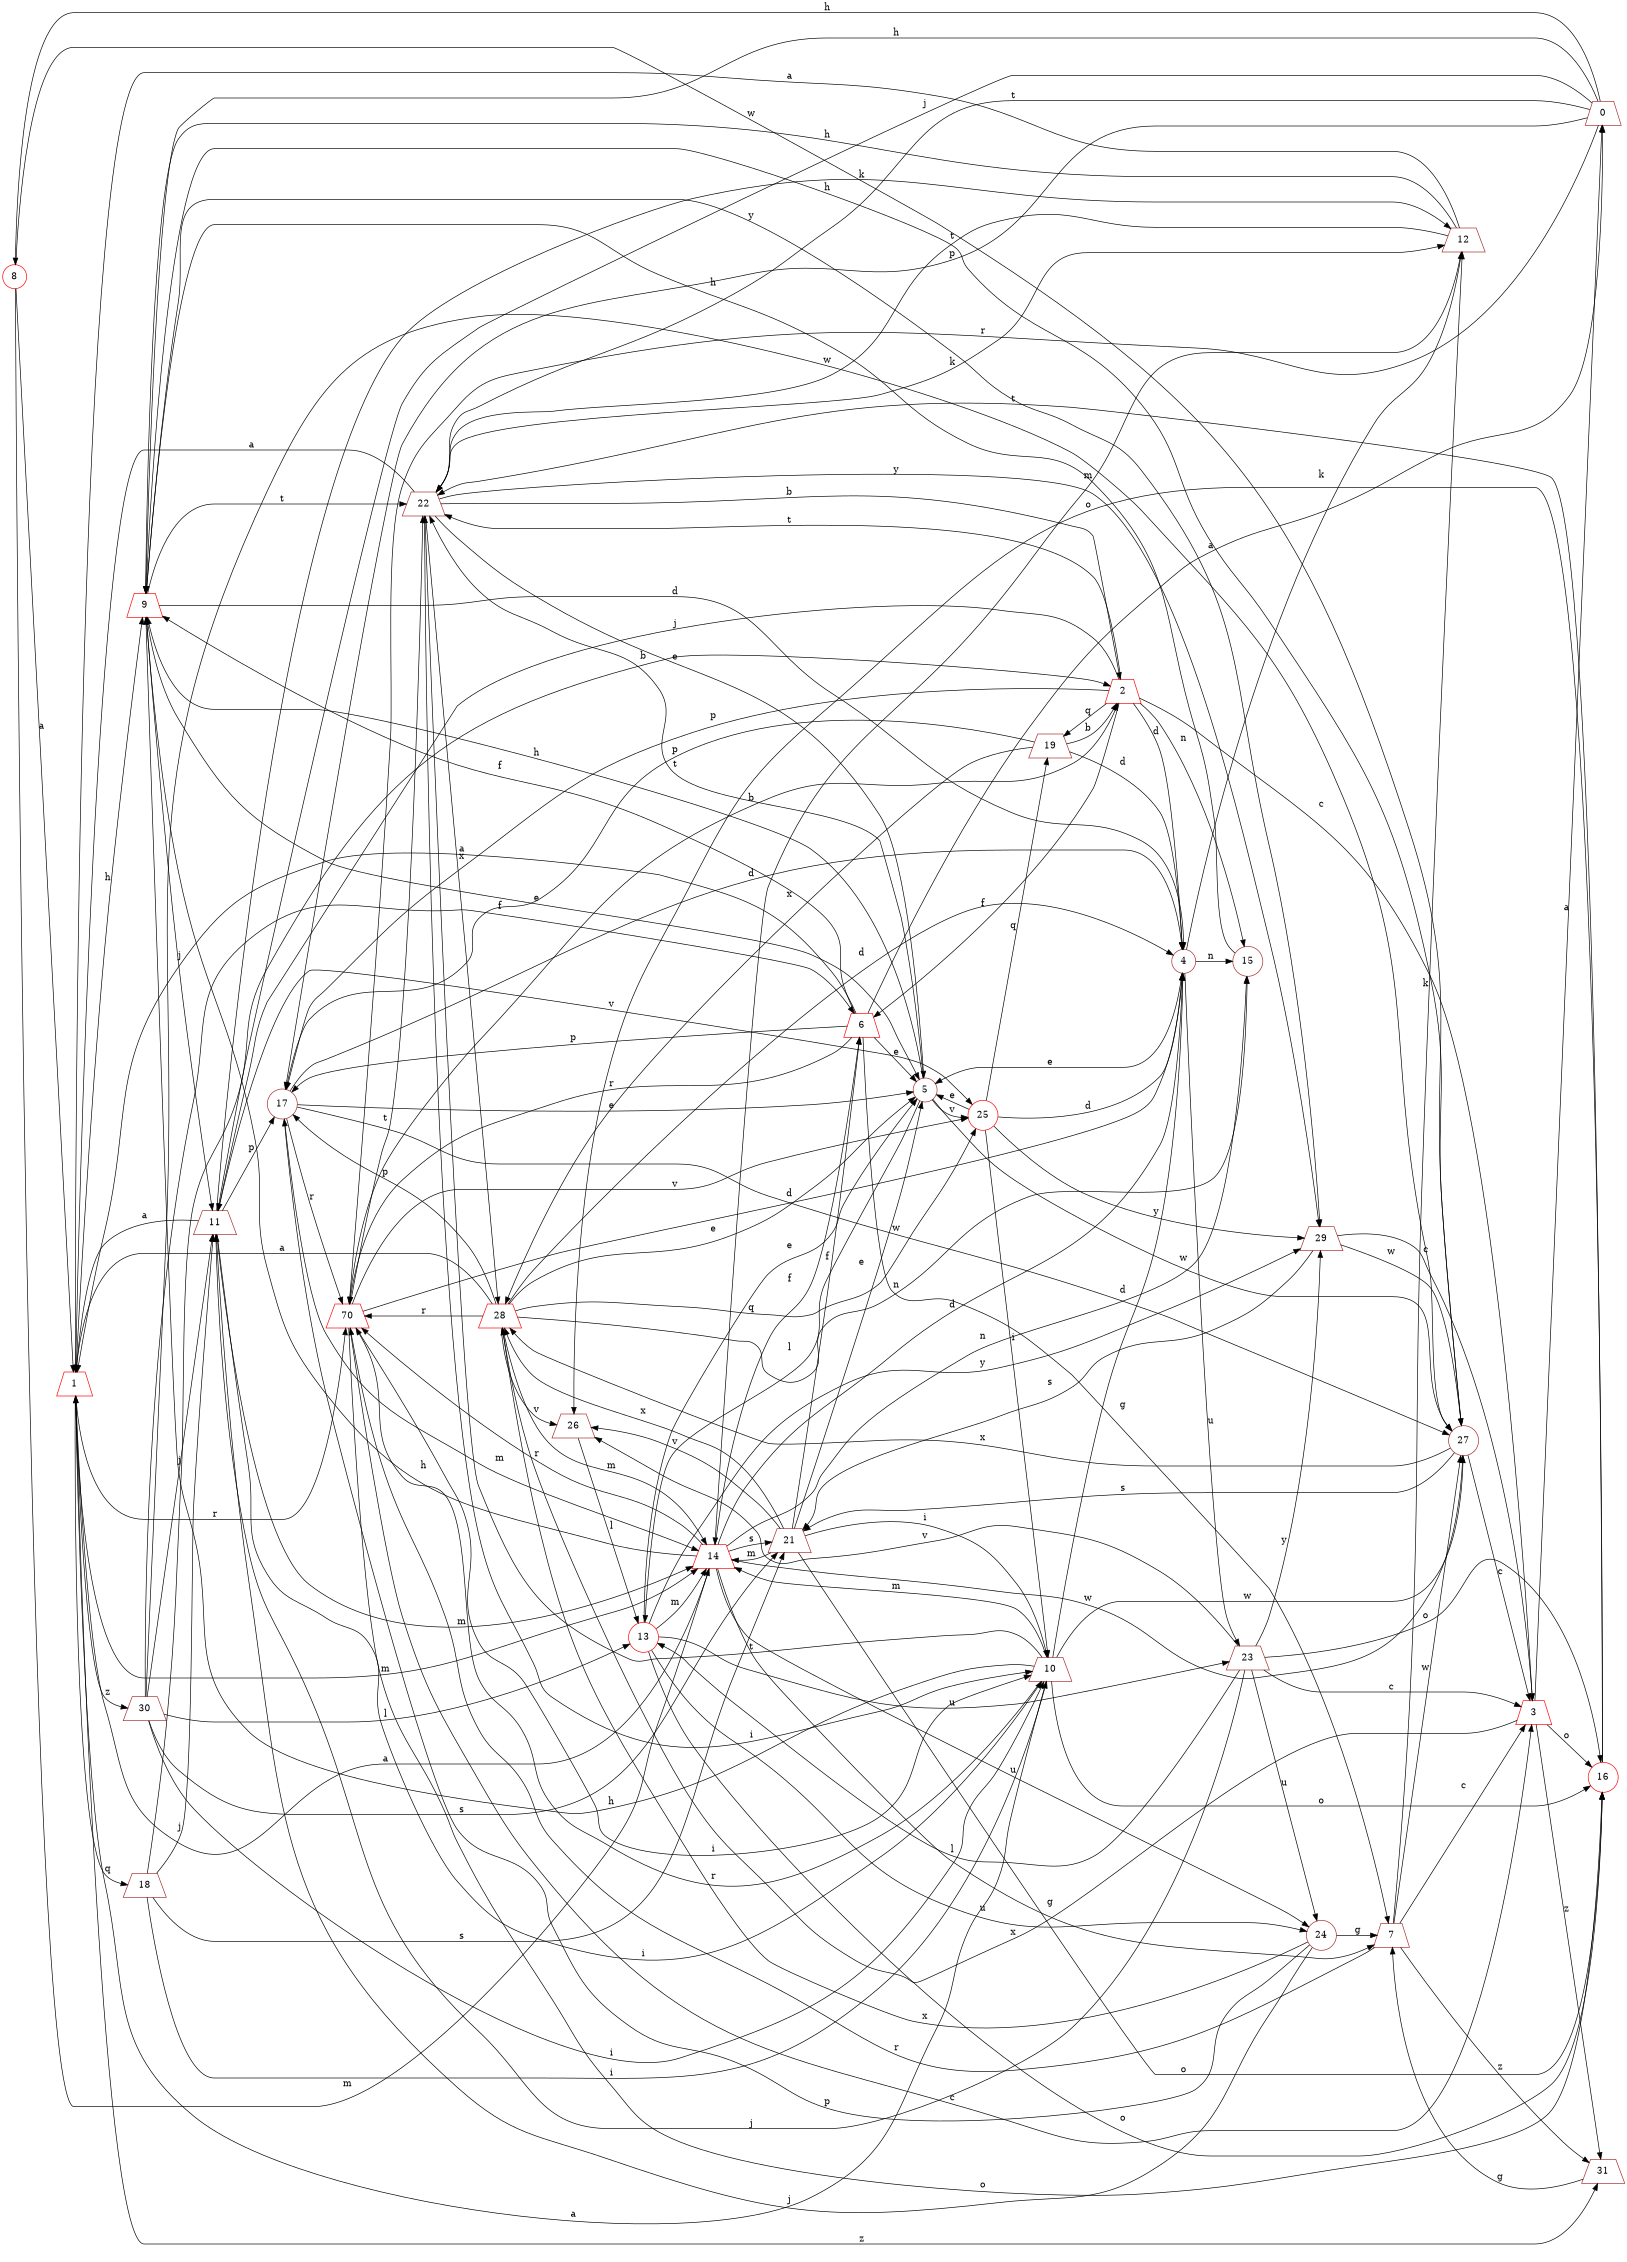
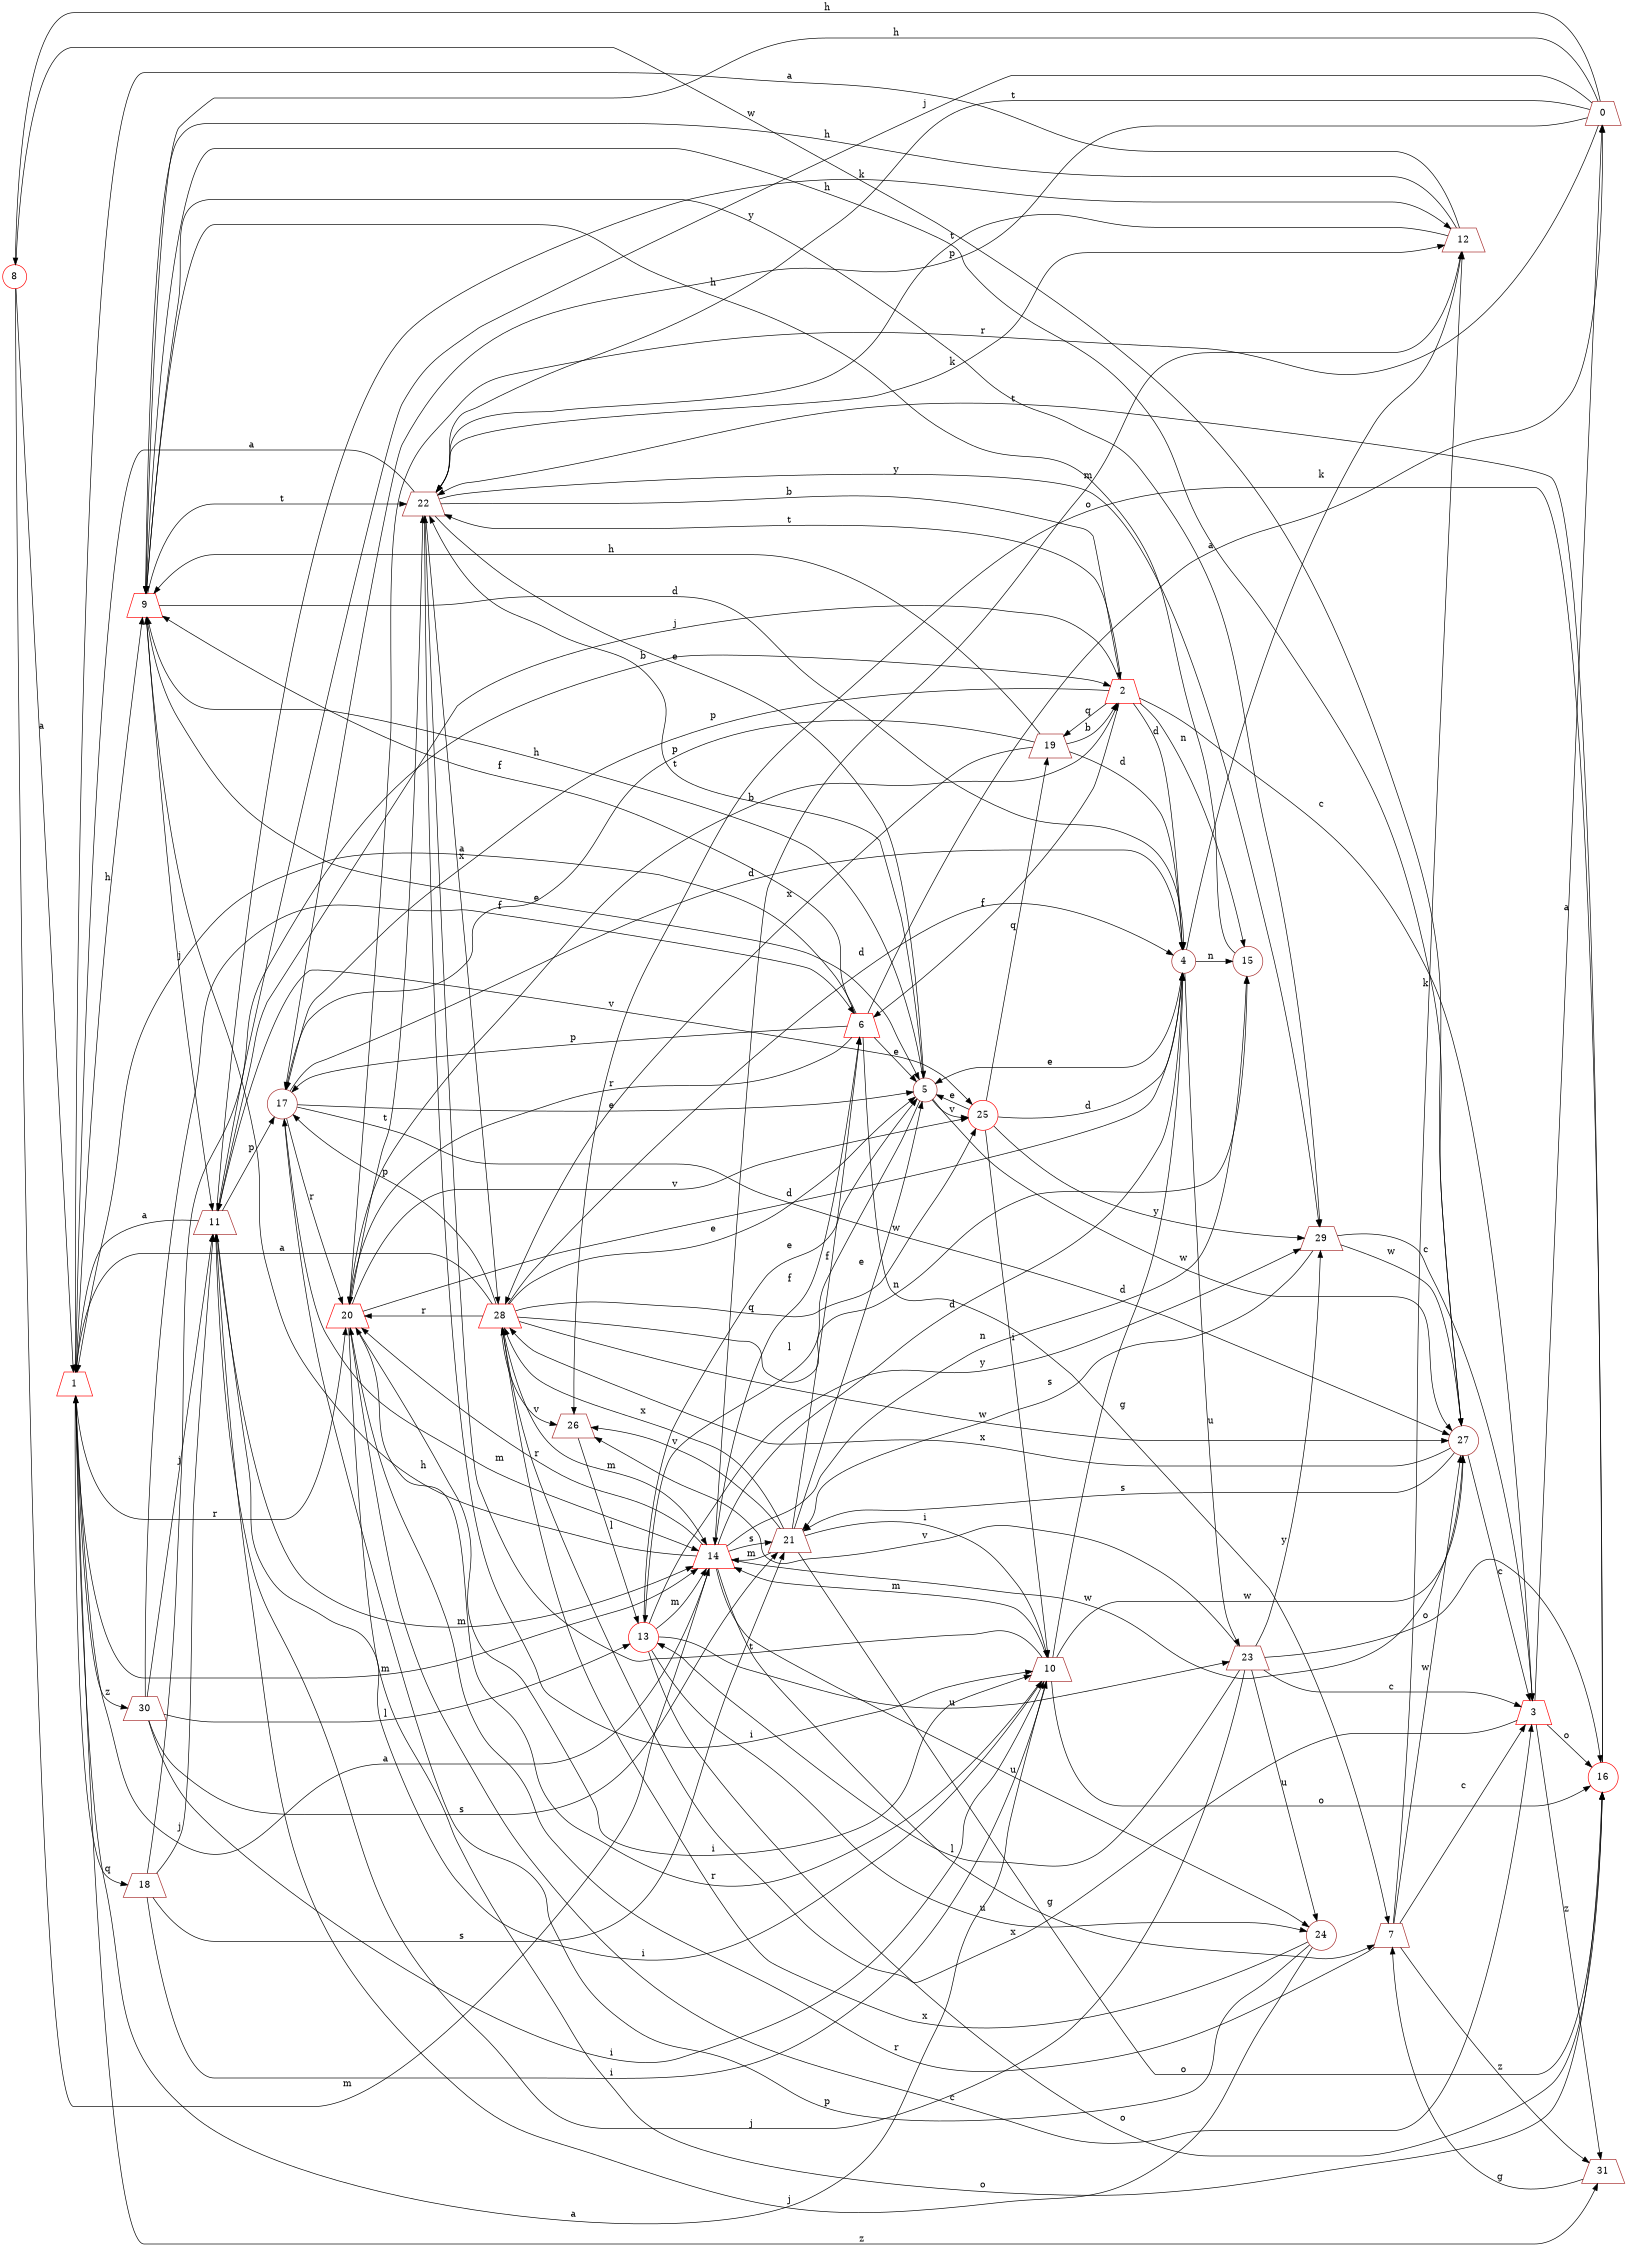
  strict digraph {
    rankdir=LR
    node [color=brown shape=trapezium]
    8 [color=red shape=circle]
    0
    9 [color=red]
    11
    17 [shape=circle]
-   20 [color=red label=70]
+   20 [color=red]
    22
    1 [color=red]
    14 [color=red]
    27 [shape=circle]
    4 [shape=circle]
    5 [shape=circle]
    29
    12
    25 [color=red shape=circle]
    10
    13 [color=red shape=circle]
    16 [color=red shape=circle]
    23
    24 [shape=circle]
    2 [color=red]
    3 [color=red]
    28 [color=red]
    18
    30
    31
    6 [color=red]
    15 [shape=circle]
    7
    21
    19
    26
    8 -> 1 [label=a]
    8 -> 14 [label=m]
    8 -> 27 [label=w]
    0 -> 8 [label=h]
    0 -> 9 [label=h]
    0 -> 11 [label=j]
    0 -> 17 [label=p]
    0 -> 20 [label=r]
    0 -> 22 [label=t]
    9 -> 11 [label=j]
    9 -> 22 [label=t]
    9 -> 4 [label=d]
    9 -> 5 [label=e]
    9 -> 29 [label=y]
    11 -> 17 [label=p]
    11 -> 1 [label=a]
    11 -> 14 [label=m]
    11 -> 12 [label=k]
    11 -> 25 [label=v]
    11 -> 10 [label=i]
    17 -> 20 [label=r]
    17 -> 14 [label=m]
    17 -> 27 [label=w]
    17 -> 4 [label=d]
    17 -> 5 [label=e]
    20 -> 22 [label=t]
    20 -> 4 [label=d]
    20 -> 25 [label=v]
    20 -> 10 [label=i]
    20 -> 16 [label=o]
    20 -> 2 [label=b]
    20 -> 3 [label=c]
    22 -> 1 [label=a]
    22 -> 5 [label=e]
    22 -> 29 [label=y]
    22 -> 12 [label=k]
    22 -> 10 [label=i]
    22 -> 2 [label=b]
    22 -> 28 [label=x]
    1 -> 9 [label=h]
    1 -> 20 [label=r]
    1 -> 14 [label=m]
    1 -> 18 [label=q]
    1 -> 30 [label=z]
    1 -> 31 [label=z]
    14 -> 9 [label=h]
    14 -> 20 [label=r]
    14 -> 1 [label=a]
    14 -> 27 [label=w]
    14 -> 4 [label=d]
    14 -> 24 [label=u]
    14 -> 6 [label=f]
    14 -> 15 [label=n]
    14 -> 7 [label=g]
    14 -> 21 [label=s]
    27 -> 9 [label=h]
    27 -> 3 [label=c]
    27 -> 28 [label=x]
    27 -> 21 [label=s]
    4 -> 5 [label=e]
    4 -> 12 [label=k]
    4 -> 23 [label=u]
    4 -> 15 [label=n]
    5 -> 9 [label=h]
    5 -> 22 [label=t]
    5 -> 27 [label=w]
    5 -> 25 [label=v]
    5 -> 13 [label=l]
    29 -> 27 [label=w]
    29 -> 3 [label=c]
    29 -> 21 [label=s]
    12 -> 9 [label=h]
    12 -> 22 [label=t]
    12 -> 1 [label=a]
    12 -> 14 [label=m]
    25 -> 4 [label=d]
    25 -> 5 [label=e]
    25 -> 29 [label=y]
    25 -> 10 [label=i]
    25 -> 19 [label=q]
-   10 -> 9 [label=h]
+   19 -> 9 [label=h]
    10 -> 20 [label=r]
    10 -> 22 [label=t]
    10 -> 1 [label=a]
    10 -> 14 [label=m]
    10 -> 27 [label=w]
    10 -> 4 [label=d]
    10 -> 16 [label=o]
    13 -> 14 [label=m]
    13 -> 5 [label=e]
    13 -> 29 [label=y]
    13 -> 16 [label=o]
    13 -> 23 [label=u]
    13 -> 24 [label=u]
    16 -> 22 [label=t]
    16 -> 26 [label=o]
    23 -> 11 [label=j]
    23 -> 29 [label=y]
    23 -> 13 [label=l]
    23 -> 16 [label=o]
    23 -> 24 [label=u]
    23 -> 3 [label=c]
    23 -> 26 [label=v]
    24 -> 11 [label=j]
    24 -> 17 [label=p]
    24 -> 28 [label=x]
-   24 -> 7 [label=g]
    2 -> 11 [label=j]
    2 -> 17 [label=p]
    2 -> 22 [label=t]
    2 -> 4 [label=d]
    2 -> 3 [label=c]
    2 -> 6 [label=f]
    2 -> 15 [label=n]
    2 -> 19 [label=q]
    3 -> 0 [label=a]
    3 -> 16 [label=o]
    3 -> 28 [label=x]
    3 -> 31 [label=z]
    28 -> 17 [label=p]
    28 -> 20 [label=r]
    28 -> 1 [label=a]
    28 -> 14 [label=m]
-   30 -> 27 [label=w]
+   28 -> 27 [label=w]
    28 -> 4 [label=d]
    28 -> 5 [label=e]
    28 -> 25 [label=q]
    28 -> 15 [label=n]
    28 -> 26 [label=v]
    18 -> 11 [label=j]
    18 -> 10 [label=i]
    18 -> 2 [label=b]
    18 -> 21 [label=s]
    30 -> 11 [label=j]
    30 -> 10 [label=i]
    30 -> 13 [label=l]
    30 -> 6 [label=f]
    30 -> 21 [label=s]
    31 -> 7 [label=g]
    6 -> 0 [label=a]
    6 -> 9 [label=f]
    6 -> 17 [label=p]
    6 -> 20 [label=r]
    6 -> 1 [label=a]
    6 -> 5 [label=e]
    6 -> 7 [label=g]
    15 -> 9 [label=h]
    7 -> 20 [label=r]
    7 -> 27 [label=w]
    7 -> 12 [label=k]
    7 -> 3 [label=c]
    7 -> 31 [label=z]
    21 -> 14 [label=m]
    21 -> 5 [label=e]
    21 -> 10 [label=i]
    21 -> 16 [label=o]
    21 -> 28 [label=x]
    21 -> 6 [label=f]
    21 -> 26 [label=v]
    19 -> 17 [label=p]
    19 -> 4 [label=d]
    19 -> 2 [label=b]
    19 -> 28 [label=x]
    26 -> 13 [label=l]
  }
